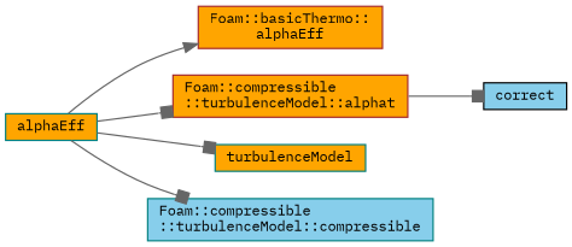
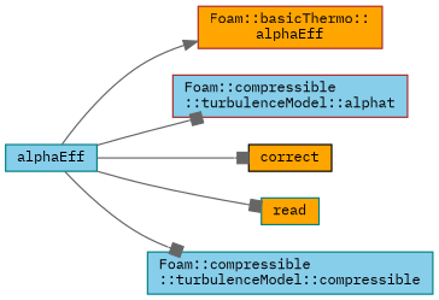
  digraph {
    fontname="IBM Plex Mono"
    rankdir=LR
    node [color=teal fillcolor=orange fontname="IBM Plex Mono" fontsize=10 shape=record style=filled]
    edge [arrowhead=box color=gray40 fontname="IBM Plex Mono" fontsize=10 labelfontname=FreeSans labelfontsize=10 style=solid]
-   n1 [fontcolor=black height=0.2 label=alphaEff width=0.4]
+   n1 [fillcolor=skyblue fontcolor=black height=0.2 label=alphaEff width=0.4]
    n2 [color=brown height=0.2 label="Foam::basicThermo::\lalphaEff" width=0.4]
-   n3 [color=brown height=0.2 label="Foam::compressible\l::turbulenceModel::alphat" width=0.4]
-   n4 [color=black fillcolor=skyblue height=0.2 label=correct width=0.4]
-   n5 [height=0.2 label=turbulenceModel width=0.4]
+   n3 [color=brown fillcolor=skyblue height=0.2 label="Foam::compressible\l::turbulenceModel::alphat" width=0.4]
+   n4 [color=black height=0.2 label=correct width=0.4]
+   n5 [height=0.2 label=read width=0.4]
    n6 [fillcolor=skyblue height=0.2 label="Foam::compressible\l::turbulenceModel::compressible" width=0.4]
    n1 -> n2 [arrowhead=normal]
    n1 -> n3
-   n3 -> n4
+   n1 -> n4
    n1 -> n5
    n1 -> n6
  }
